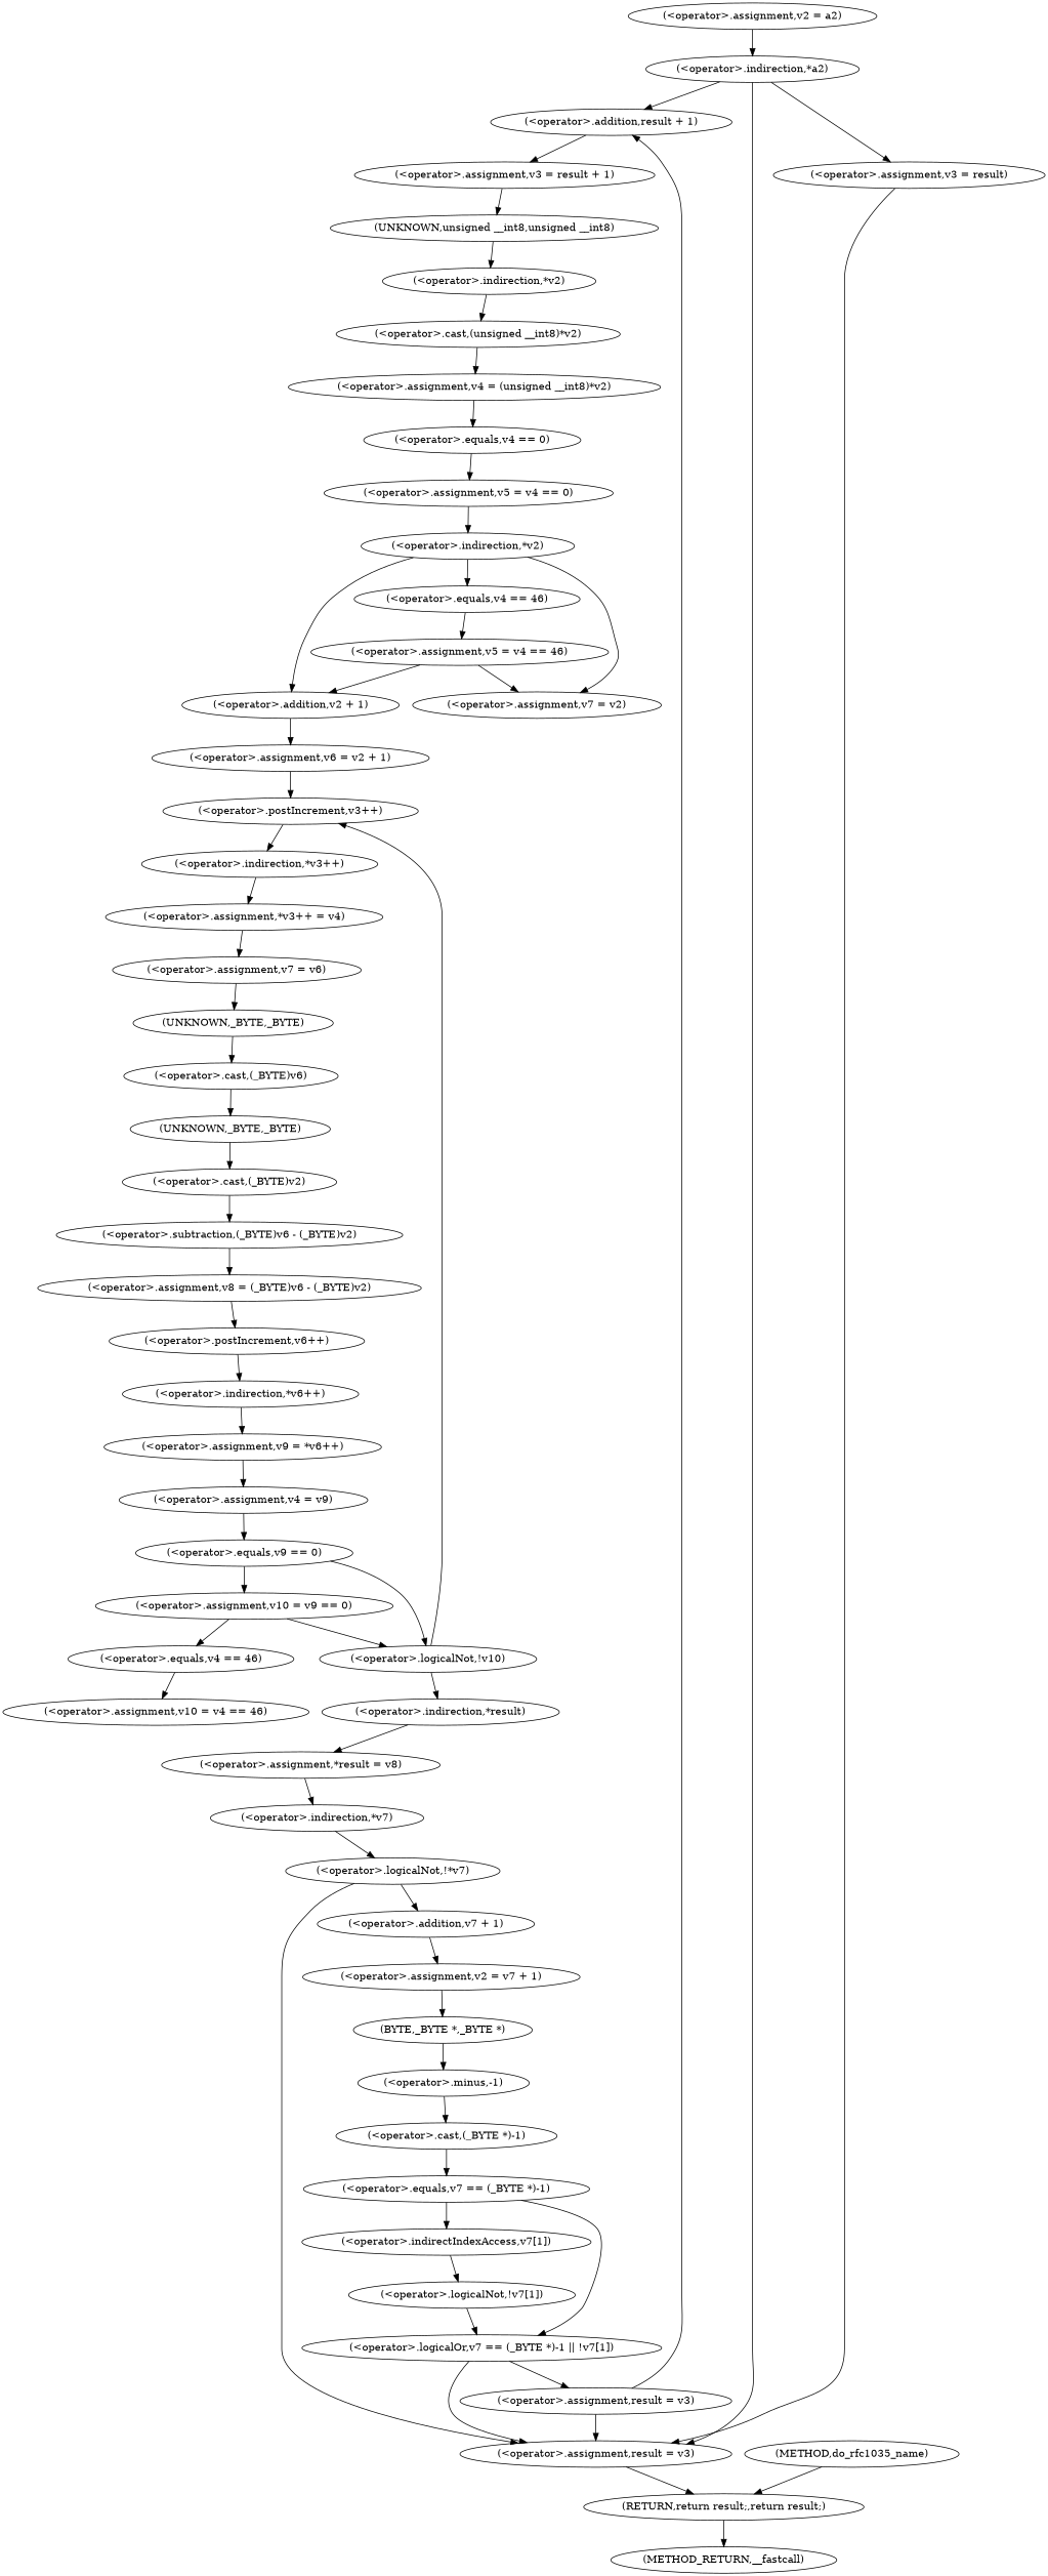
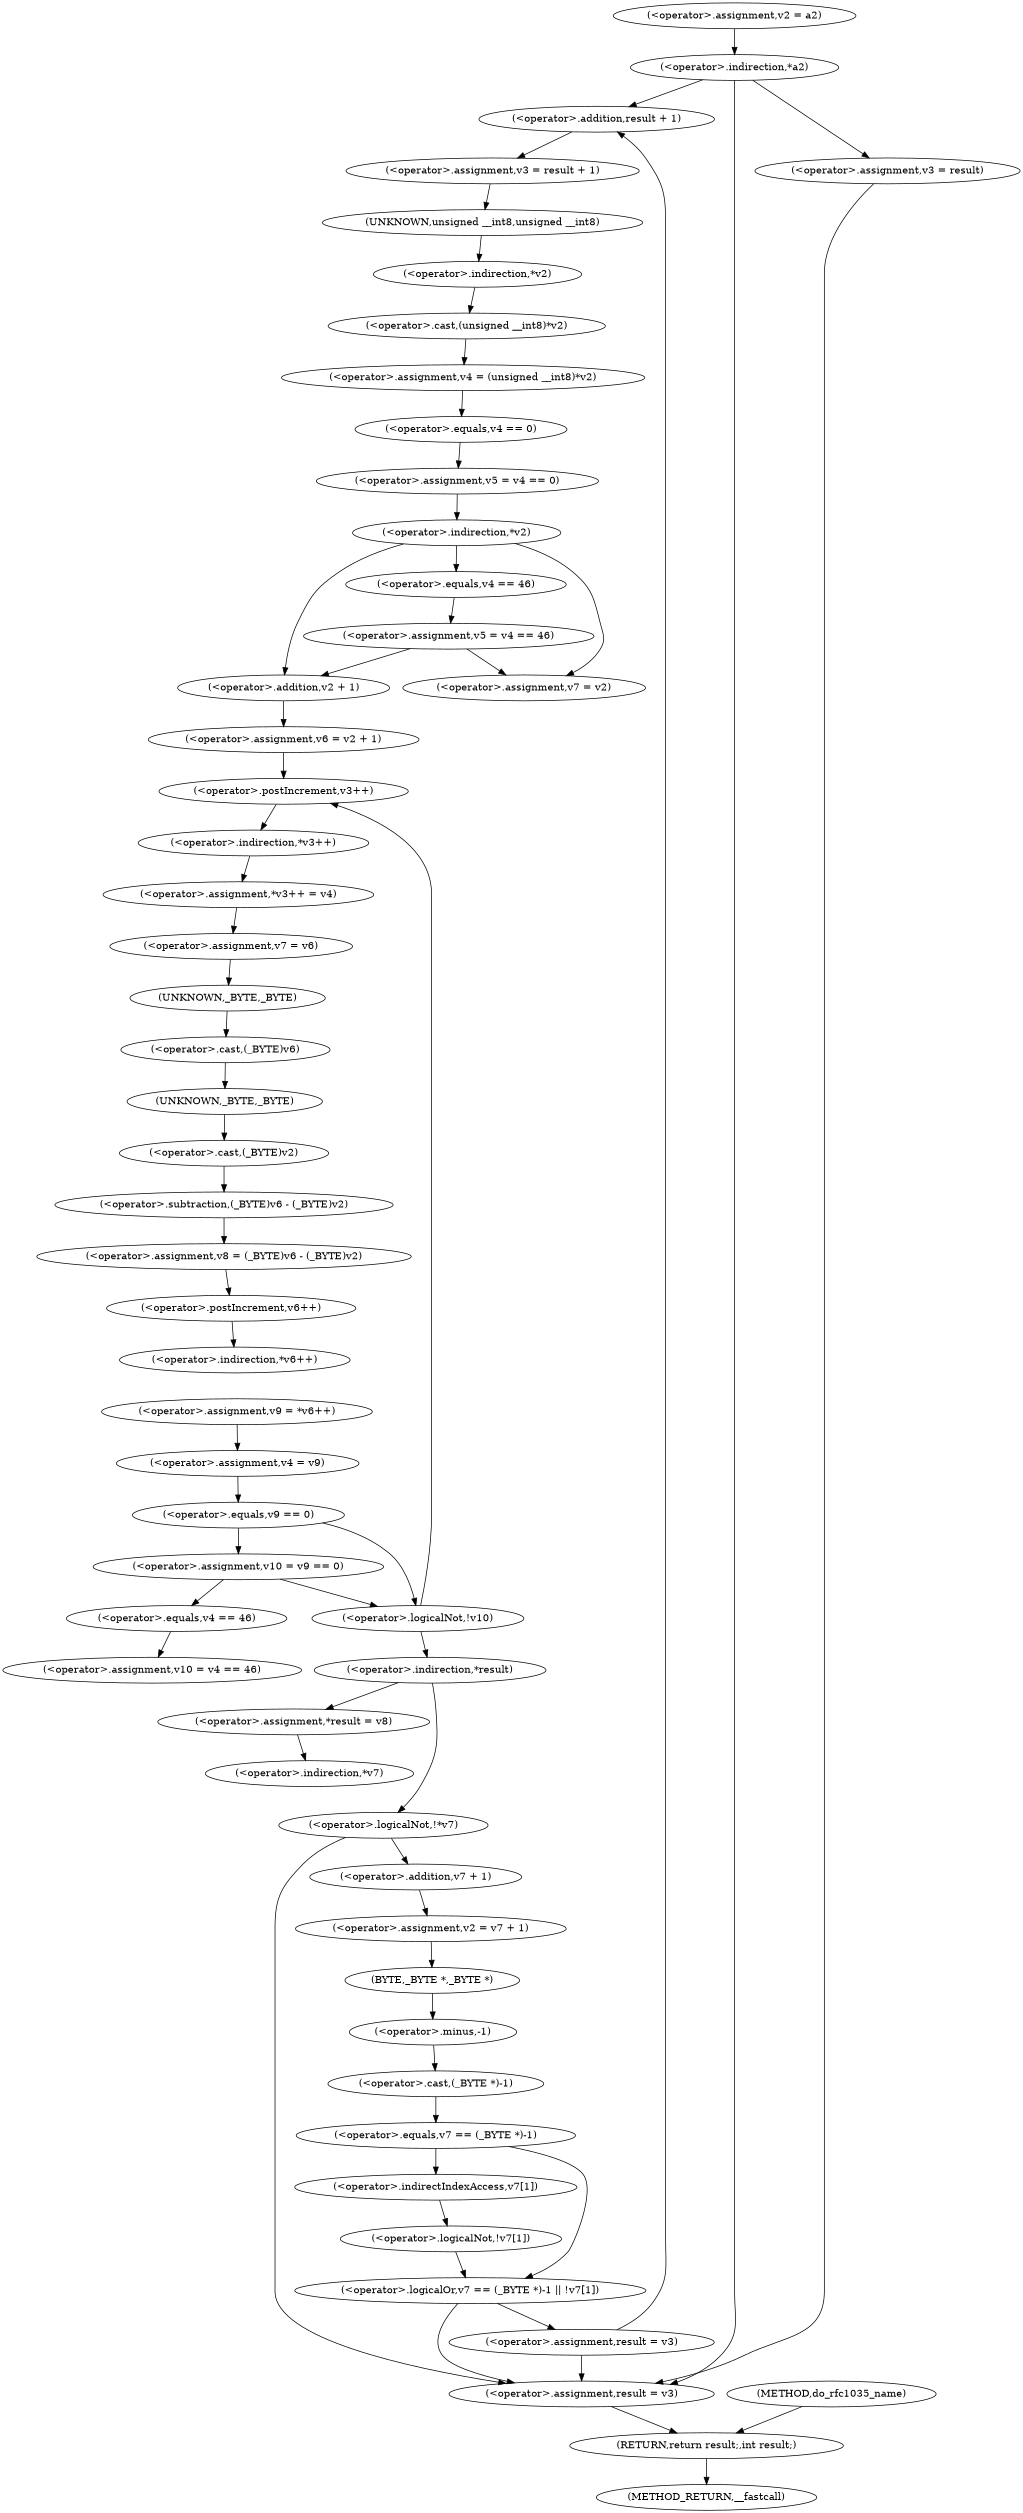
  digraph {
    n1 [label="(<operator>.assignment,v2 = a2)"]
    n2 [label="(<operator>.indirection,*a2)"]
    n3 [label="(<operator>.addition,result + 1)"]
    n4 [label="(<operator>.assignment,v3 = result)"]
    n5 [label="(<operator>.assignment,result = v3)"]
    n6 [label="(<operator>.assignment,v3 = result + 1)"]
-   n7 [label="(RETURN,return result;,return result;)"]
+   n7 [label="(RETURN,return result;,int result;)"]
    n8 [label="(UNKNOWN,unsigned __int8,unsigned __int8)"]
    n9 [label="(<operator>.indirection,*v2)"]
    n10 [label="(<operator>.assignment,v4 = (unsigned __int8)*v2)"]
    n11 [label="(<operator>.equals,v4 == 0)"]
    n12 [label="(<operator>.assignment,v5 = v4 == 0)"]
    n13 [label="(<operator>.cast,(unsigned __int8)*v2)"]
    n14 [label="(<operator>.indirection,*v2)"]
    n15 [label="(<operator>.equals,v4 == 46)"]
    n16 [label="(<operator>.assignment,v7 = v2)"]
    n17 [label="(<operator>.addition,v2 + 1)"]
    n18 [label="(<operator>.assignment,v5 = v4 == 46)"]
    n19 [label="(<operator>.assignment,v6 = v2 + 1)"]
    n20 [label="(<operator>.indirection,*result)"]
    n21 [label="(<operator>.assignment,*result = v8)"]
    n22 [label="(<operator>.postIncrement,v3++)"]
    n23 [label="(<operator>.indirection,*v3++)"]
    n24 [label="(<operator>.assignment,*v3++ = v4)"]
    n25 [label="(<operator>.assignment,v7 = v6)"]
    n26 [label="(UNKNOWN,_BYTE,_BYTE)"]
    n27 [label="(<operator>.cast,(_BYTE)v6)"]
    n28 [label="(<operator>.assignment,v8 = (_BYTE)v6 - (_BYTE)v2)"]
    n29 [label="(<operator>.postIncrement,v6++)"]
    n30 [label="(<operator>.indirection,*v6++)"]
    n31 [label="(<operator>.subtraction,(_BYTE)v6 - (_BYTE)v2)"]
    n32 [label="(UNKNOWN,_BYTE,_BYTE)"]
    n33 [label="(<operator>.cast,(_BYTE)v2)"]
    n34 [label="(<operator>.assignment,v9 = *v6++)"]
    n35 [label="(<operator>.assignment,v4 = v9)"]
    n36 [label="(<operator>.equals,v9 == 0)"]
    n37 [label="(<operator>.assignment,v10 = v9 == 0)"]
    n38 [label="(<operator>.logicalNot,!v10)"]
    n39 [label="(<operator>.equals,v4 == 46)"]
    n40 [label="(<operator>.assignment,v10 = v4 == 46)"]
    n41 [label="(<operator>.indirection,*v7)"]
    n42 [label="(<operator>.logicalNot,!*v7)"]
    n43 [label="(<operator>.addition,v7 + 1)"]
    n44 [label="(<operator>.assignment,v2 = v7 + 1)"]
    n45 [label="(BYTE,_BYTE *,_BYTE *)"]
    n46 [label="(<operator>.minus,-1)"]
    n47 [label="(<operator>.logicalOr,v7 == (_BYTE *)-1 || !v7[1])"]
    n48 [label="(<operator>.assignment,result = v3)"]
    n49 [label="(<operator>.equals,v7 == (_BYTE *)-1)"]
    n50 [label="(<operator>.indirectIndexAccess,v7[1])"]
    n51 [label="(<operator>.logicalNot,!v7[1])"]
    n52 [label="(<operator>.cast,(_BYTE *)-1)"]
    n53 [label="(METHOD_RETURN,__fastcall)"]
    n54 [label="(METHOD,do_rfc1035_name)"]
    n1 -> n2
    n2 -> n3
    n2 -> n4
    n2 -> n5
    n3 -> n6
    n4 -> n5
    n5 -> n7
    n6 -> n8
    n7 -> n53
    n8 -> n9
    n9 -> n13
    n10 -> n11
    n11 -> n12
    n12 -> n14
    n13 -> n10
    n14 -> n15
    n14 -> n16
    n14 -> n17
    n15 -> n18
    n17 -> n19
    n18 -> n16
    n18 -> n17
    n19 -> n22
    n20 -> n21
    n21 -> n41
    n22 -> n23
    n23 -> n24
    n24 -> n25
    n25 -> n26
    n26 -> n27
    n27 -> n32
    n28 -> n29
    n29 -> n30
-   n30 -> n34
    n31 -> n28
    n32 -> n33
    n33 -> n31
    n34 -> n35
    n35 -> n36
    n36 -> n37
    n36 -> n38
    n37 -> n38
    n37 -> n39
    n38 -> n20
    n38 -> n22
    n39 -> n40
-   n41 -> n42
+   n20 -> n42
    n42 -> n5
    n42 -> n43
    n43 -> n44
    n44 -> n45
    n45 -> n46
    n46 -> n52
    n47 -> n5
    n47 -> n48
    n48 -> n3
    n48 -> n5
    n49 -> n47
    n49 -> n50
    n50 -> n51
    n51 -> n47
    n52 -> n49
    n54 -> n7
  }
